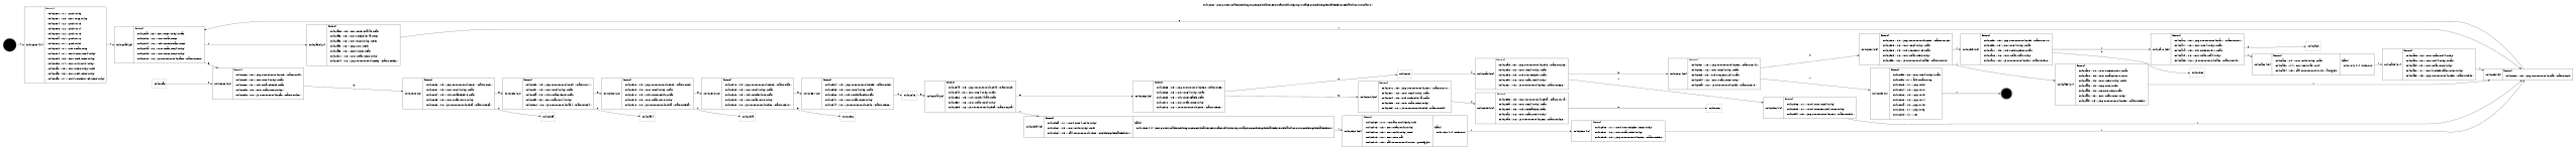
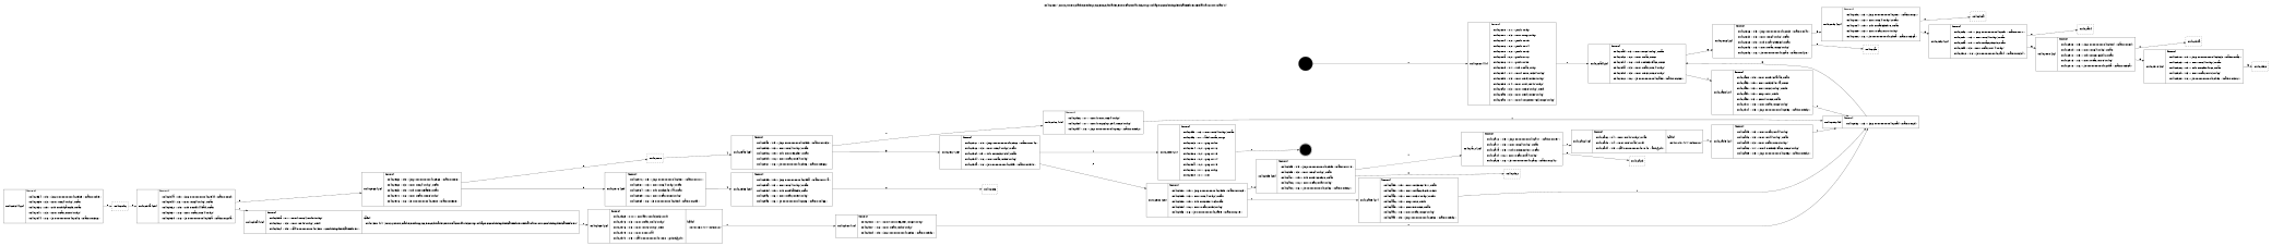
  digraph {
    label="0x402880 (/mnt/c/Users/mathe/Desktop/tcc/POCII/binaries/extr_reactosdllwin32usp10shape.c_combining_lexical_Hebrew_Final-ollvm.out::main(0))"
    labelloc=t
    rankdir=LR
    node [shape=record]
    Entry [fillcolor=black height=0.3 shape=circle style=filled width=0.3]
    n2 [label="{\n     0x402880 [47]\l\n     | [instrs]\l\n     &nbsp;&nbsp;0x402880 \<+1\>: push %rbp\l\n     &nbsp;&nbsp;0x402881 \<+3\>: mov %rsp,%rbp\l\n     &nbsp;&nbsp;0x402884 \<+2\>: push %r15\l\n     &nbsp;&nbsp;0x402886 \<+2\>: push %r14\l\n     &nbsp;&nbsp;0x402888 \<+2\>: push %r13\l\n     &nbsp;&nbsp;0x40288a \<+2\>: push %r12\l\n     &nbsp;&nbsp;0x40288c \<+1\>: push %rbx\l\n     &nbsp;&nbsp;0x40288d \<+7\>: sub $0xa8,%rsp\l\n     &nbsp;&nbsp;0x402894 \<+7\>: movl $0x0,-0x34(%rbp)\l\n     &nbsp;&nbsp;0x40289b \<+3\>: mov %edi,-0x38(%rbp)\l\n     &nbsp;&nbsp;0x40289e \<+4\>: mov %rsi,-0x40(%rbp)\l\n     &nbsp;&nbsp;0x4028a2 \<+3\>: mov -0x38(%rbp),%edi\l\n     &nbsp;&nbsp;0x4028a5 \<+3\>: mov %edi,-0x30(%rbp)\l\n     &nbsp;&nbsp;0x4028a8 \<+7\>: movl $0x2ee0776f,-0x60(%rbp)\l\n  }"]
    n3 [label="{\n     0x4028af [23]\l\n     | [instrs]\l\n     &nbsp;&nbsp;0x4028af \<+3\>: mov -0x60(%rbp),%eax\l\n     &nbsp;&nbsp;0x4028b2 \<+2\>: mov %eax,%ecx\l\n     &nbsp;&nbsp;0x4028b4 \<+6\>: sub $0x9e315ac0,%ecx\l\n     &nbsp;&nbsp;0x4028ba \<+3\>: mov %eax,-0x64(%rbp)\l\n     &nbsp;&nbsp;0x4028bd \<+3\>: mov %ecx,-0x68(%rbp)\l\n     &nbsp;&nbsp;0x4028c0 \<+6\>: je 0000000000402aee \<main+0x26e\>\l\n  }"]
    n4 [label="{\n     0x402aee [27]\l\n     | [instrs]\l\n     &nbsp;&nbsp;0x402aee \<+5\>: mov $0x576da7ae,%eax\l\n     &nbsp;&nbsp;0x402af3 \<+5\>: mov $0xf234814a,%ecx\l\n     &nbsp;&nbsp;0x402af8 \<+3\>: mov -0x2c(%rbp),%edx\l\n     &nbsp;&nbsp;0x402afb \<+3\>: cmp $0x1,%edx\l\n     &nbsp;&nbsp;0x402afe \<+3\>: cmovl %ecx,%eax\l\n     &nbsp;&nbsp;0x402b01 \<+3\>: mov %eax,-0x60(%rbp)\l\n     &nbsp;&nbsp;0x402b04 \<+5\>: jmp 0000000000402e52 \<main+0x5d2\>\l\n  }"]
    n5 [label="{\n     0x4028c6 [22]\l\n     | [instrs]\l\n     &nbsp;&nbsp;0x4028c6 \<+5\>: jmp 00000000004028cb \<main+0x4b\>\l\n     &nbsp;&nbsp;0x4028cb \<+3\>: mov -0x64(%rbp),%eax\l\n     &nbsp;&nbsp;0x4028ce \<+5\>: sub $0xa729933d,%eax\l\n     &nbsp;&nbsp;0x4028d3 \<+3\>: mov %eax,-0x6c(%rbp)\l\n     &nbsp;&nbsp;0x4028d6 \<+6\>: je 0000000000402cae \<main+0x42e\>\l\n  }"]
    n6 [label="{\n     0x402e52 [5]\l\n     | [instrs]\l\n     &nbsp;&nbsp;0x402e52 \<+5\>: jmp 00000000004028af \<main+0x2f\>\l\n  }"]
    n7 [label="{\n     0x402cae\l\n  }" style=dashed]
    n8 [label="{\n     0x4028dc [22]\l\n     | [instrs]\l\n     &nbsp;&nbsp;0x4028dc \<+5\>: jmp 00000000004028e1 \<main+0x61\>\l\n     &nbsp;&nbsp;0x4028e1 \<+3\>: mov -0x64(%rbp),%eax\l\n     &nbsp;&nbsp;0x4028e4 \<+5\>: sub $0xa9335d7e,%eax\l\n     &nbsp;&nbsp;0x4028e9 \<+3\>: mov %eax,-0x70(%rbp)\l\n     &nbsp;&nbsp;0x4028ec \<+6\>: je 0000000000402bea \<main+0x36a\>\l\n  }"]
    n9 [label="{\n     0x402bea\l\n  }" style=dashed]
    n10 [label="{\n     0x4028f2 [22]\l\n     | [instrs]\l\n     &nbsp;&nbsp;0x4028f2 \<+5\>: jmp 00000000004028f7 \<main+0x77\>\l\n     &nbsp;&nbsp;0x4028f7 \<+3\>: mov -0x64(%rbp),%eax\l\n     &nbsp;&nbsp;0x4028fa \<+5\>: sub $0xac615619,%eax\l\n     &nbsp;&nbsp;0x4028ff \<+3\>: mov %eax,-0x74(%rbp)\l\n     &nbsp;&nbsp;0x402902 \<+6\>: je 0000000000402ab4 \<main+0x234\>\l\n  }"]
    Exit [fillcolor=black height=0.3 peripheries=2 shape=circle style=filled width=0.3]
    n12 [label="{\n     0x402ab4\l\n  }" style=dashed]
    n13 [label="{\n     0x402908 [22]\l\n     | [instrs]\l\n     &nbsp;&nbsp;0x402908 \<+5\>: jmp 000000000040290d \<main+0x8d\>\l\n     &nbsp;&nbsp;0x40290d \<+3\>: mov -0x64(%rbp),%eax\l\n     &nbsp;&nbsp;0x402910 \<+5\>: sub $0xc8166b4c,%eax\l\n     &nbsp;&nbsp;0x402915 \<+3\>: mov %eax,-0x78(%rbp)\l\n     &nbsp;&nbsp;0x402918 \<+6\>: je 0000000000402dda \<main+0x55a\>\l\n  }"]
    n14 [label="{\n     0x402b80 [18]\l\n     | [instrs]\l\n     &nbsp;&nbsp;0x402b80 \<+7\>: movl $0x10932fe7,-0x60(%rbp)\l\n     &nbsp;&nbsp;0x402b87 \<+6\>: mov %eax,-0xb8(%rbp)\l\n     &nbsp;&nbsp;0x402b8d \<+5\>: jmp 0000000000402e52 \<main+0x5d2\>\l\n  }"]
    n15 [label="{\n     0x402dda\l\n  }" style=dashed]
    n16 [label="{\n     0x40291e [22]\l\n     | [instrs]\l\n     &nbsp;&nbsp;0x40291e \<+5\>: jmp 0000000000402923 \<main+0xa3\>\l\n     &nbsp;&nbsp;0x402923 \<+3\>: mov -0x64(%rbp),%eax\l\n     &nbsp;&nbsp;0x402926 \<+5\>: sub $0xcf9040ce,%eax\l\n     &nbsp;&nbsp;0x40292b \<+3\>: mov %eax,-0x7c(%rbp)\l\n     &nbsp;&nbsp;0x40292e \<+6\>: je 0000000000402b92 \<main+0x312\>\l\n  }"]
    n17 [label="{\n     0x402b69 [23]\l\n     | [instrs]\l\n     &nbsp;&nbsp;0x402b69 \<+10\>: movabs $0x4030f2,%rdi\l\n     &nbsp;&nbsp;0x402b73 \<+3\>: mov %eax,-0x4c(%rbp)\l\n     &nbsp;&nbsp;0x402b76 \<+3\>: mov -0x4c(%rbp),%esi\l\n     &nbsp;&nbsp;0x402b79 \<+2\>: mov $0x0,%al\l\n     &nbsp;&nbsp;0x402b7b \<+5\>: call 0000000000401030 \<printf@plt\>\l\n     | [calls]\l\n     &nbsp;&nbsp;0x401030 \{1\} (unknown)\l\n  }"]
    n18 [label="{\n     0x402b92\l\n  }" style=dashed]
    n19 [label="{\n     0x402934 [22]\l\n     | [instrs]\l\n     &nbsp;&nbsp;0x402934 \<+5\>: jmp 0000000000402939 \<main+0xb9\>\l\n     &nbsp;&nbsp;0x402939 \<+3\>: mov -0x64(%rbp),%eax\l\n     &nbsp;&nbsp;0x40293c \<+5\>: sub $0xdd2a06d9,%eax\l\n     &nbsp;&nbsp;0x402941 \<+3\>: mov %eax,-0x80(%rbp)\l\n     &nbsp;&nbsp;0x402944 \<+6\>: je 0000000000402e46 \<main+0x5c6\>\l\n  }"]
    n20 [label="{\n     0x402ad9 [21]\l\n     | [instrs]\l\n     &nbsp;&nbsp;0x402ad9 \<+3\>: mov %eax,-0x44(%rbp)\l\n     &nbsp;&nbsp;0x402adc \<+3\>: mov -0x44(%rbp),%eax\l\n     &nbsp;&nbsp;0x402adf \<+3\>: mov %eax,-0x2c(%rbp)\l\n     &nbsp;&nbsp;0x402ae2 \<+7\>: movl $0x9e315ac0,-0x60(%rbp)\l\n     &nbsp;&nbsp;0x402ae9 \<+5\>: jmp 0000000000402e52 \<main+0x5d2\>\l\n  }"]
    n21 [label="{\n     0x402e46\l\n  }" style=dashed]
    n22 [label="{\n     0x402a2b\l\n  }" style=dashed]
    n23 [label="{\n     0x40294a [25]\l\n     | [instrs]\l\n     &nbsp;&nbsp;0x40294a \<+5\>: jmp 000000000040294f \<main+0xcf\>\l\n     &nbsp;&nbsp;0x40294f \<+3\>: mov -0x64(%rbp),%eax\l\n     &nbsp;&nbsp;0x402952 \<+5\>: sub $0xdf144dad,%eax\l\n     &nbsp;&nbsp;0x402957 \<+6\>: mov %eax,-0x84(%rbp)\l\n     &nbsp;&nbsp;0x40295d \<+6\>: je 0000000000402b5a \<main+0x2da\>\l\n  }"]
    n24 [label="{\n     0x402b5a [15]\l\n     | [instrs]\l\n     &nbsp;&nbsp;0x402b5a \<+7\>: movl $0x64,-0x48(%rbp)\l\n     &nbsp;&nbsp;0x402b61 \<+3\>: mov -0x48(%rbp),%edi\l\n     &nbsp;&nbsp;0x402b64 \<+5\>: call 00000000004013e0 \<combining_lexical_Hebrew\>\l\n     | [calls]\l\n     &nbsp;&nbsp;0x4013e0 \{1\} (/mnt/c/Users/mathe/Desktop/tcc/POCII/binaries/extr_reactosdllwin32usp10shape.c_combining_lexical_Hebrew_Final-ollvm.out::combining_lexical_Hebrew)\l\n  }"]
    n25 [label="{\n     0x402963 [25]\l\n     | [instrs]\l\n     &nbsp;&nbsp;0x402963 \<+5\>: jmp 0000000000402968 \<main+0xe8\>\l\n     &nbsp;&nbsp;0x402968 \<+3\>: mov -0x64(%rbp),%eax\l\n     &nbsp;&nbsp;0x40296b \<+5\>: sub $0xe1c5aef8,%eax\l\n     &nbsp;&nbsp;0x402970 \<+6\>: mov %eax,-0x88(%rbp)\l\n     &nbsp;&nbsp;0x402976 \<+6\>: je 0000000000402e0e \<main+0x58e\>\l\n  }"]
    n26 [label="{\n     0x402acc [13]\l\n     | [instrs]\l\n     &nbsp;&nbsp;0x402acc \<+4\>: mov -0x40(%rbp),%rax\l\n     &nbsp;&nbsp;0x402ad0 \<+4\>: mov 0x8(%rax),%rdi\l\n     &nbsp;&nbsp;0x402ad4 \<+5\>: call 0000000000401040 \<atoi@plt\>\l\n     | [calls]\l\n     &nbsp;&nbsp;0x401040 \{1\} (unknown)\l\n  }"]
    n27 [label="{\n     0x402e0e\l\n  }" style=dashed]
    n28 [label="{\n     0x40297c [25]\l\n     | [instrs]\l\n     &nbsp;&nbsp;0x40297c \<+5\>: jmp 0000000000402981 \<main+0x101\>\l\n     &nbsp;&nbsp;0x402981 \<+3\>: mov -0x64(%rbp),%eax\l\n     &nbsp;&nbsp;0x402984 \<+5\>: sub $0xf234814a,%eax\l\n     &nbsp;&nbsp;0x402989 \<+6\>: mov %eax,-0x8c(%rbp)\l\n     &nbsp;&nbsp;0x40298f \<+6\>: je 0000000000402b3f \<main+0x2bf\>\l\n  }"]
    n29 [label="{\n     0x402a12 [25]\l\n     | [instrs]\l\n     &nbsp;&nbsp;0x402a12 \<+5\>: jmp 0000000000402a17 \<main+0x197\>\l\n     &nbsp;&nbsp;0x402a17 \<+3\>: mov -0x64(%rbp),%eax\l\n     &nbsp;&nbsp;0x402a1a \<+5\>: sub $0x388c7511,%eax\l\n     &nbsp;&nbsp;0x402a1f \<+6\>: mov %eax,-0xa4(%rbp)\l\n     &nbsp;&nbsp;0x402a25 \<+6\>: je 0000000000402acc \<main+0x24c\>\l\n  }"]
    n30 [label="{\n     0x4029ae [25]\l\n     | [instrs]\l\n     &nbsp;&nbsp;0x4029ae \<+5\>: jmp 00000000004029b3 \<main+0x133\>\l\n     &nbsp;&nbsp;0x4029b3 \<+3\>: mov -0x64(%rbp),%eax\l\n     &nbsp;&nbsp;0x4029b6 \<+5\>: sub $0x10932fe7,%eax\l\n     &nbsp;&nbsp;0x4029bb \<+6\>: mov %eax,-0x94(%rbp)\l\n     &nbsp;&nbsp;0x4029c1 \<+6\>: je 0000000000402de6 \<main+0x566\>\l\n  }"]
    n31 [label="{\n     0x402995 [25]\l\n     | [instrs]\l\n     &nbsp;&nbsp;0x402995 \<+5\>: jmp 000000000040299a \<main+0x11a\>\l\n     &nbsp;&nbsp;0x40299a \<+3\>: mov -0x64(%rbp),%eax\l\n     &nbsp;&nbsp;0x40299d \<+5\>: sub $0x5bab539,%eax\l\n     &nbsp;&nbsp;0x4029a2 \<+6\>: mov %eax,-0x90(%rbp)\l\n     &nbsp;&nbsp;0x4029a8 \<+6\>: je 0000000000402ce6 \<main+0x466\>\l\n  }"]
    n32 [label="{\n     0x402d82\l\n  }" style=dashed]
    n33 [label="{\n     0x402ce6\l\n  }" style=dashed]
    n34 [label="{\n     0x402de6 [19]\l\n     | [instrs]\l\n     &nbsp;&nbsp;0x402de6 \<+7\>: movl $0x0,-0x34(%rbp)\l\n     &nbsp;&nbsp;0x402ded \<+7\>: movl $0x26b27294,-0x60(%rbp)\l\n     &nbsp;&nbsp;0x402df4 \<+5\>: jmp 0000000000402e52 \<main+0x5d2\>\l\n  }"]
    n35 [label="{\n     0x4029c7 [25]\l\n     | [instrs]\l\n     &nbsp;&nbsp;0x4029c7 \<+5\>: jmp 00000000004029cc \<main+0x14c\>\l\n     &nbsp;&nbsp;0x4029cc \<+3\>: mov -0x64(%rbp),%eax\l\n     &nbsp;&nbsp;0x4029cf \<+5\>: sub $0x26b27294,%eax\l\n     &nbsp;&nbsp;0x4029d4 \<+6\>: mov %eax,-0x98(%rbp)\l\n     &nbsp;&nbsp;0x4029da \<+6\>: je 0000000000402df9 \<main+0x579\>\l\n  }"]
    n36 [label="{\n     0x402df9 [21]\l\n     | [instrs]\l\n     &nbsp;&nbsp;0x402df9 \<+3\>: mov -0x34(%rbp),%eax\l\n     &nbsp;&nbsp;0x402dfc \<+7\>: add $0xa8,%rsp\l\n     &nbsp;&nbsp;0x402e03 \<+1\>: pop %rbx\l\n     &nbsp;&nbsp;0x402e04 \<+2\>: pop %r12\l\n     &nbsp;&nbsp;0x402e06 \<+2\>: pop %r13\l\n     &nbsp;&nbsp;0x402e08 \<+2\>: pop %r14\l\n     &nbsp;&nbsp;0x402e0a \<+2\>: pop %r15\l\n     &nbsp;&nbsp;0x402e0c \<+1\>: pop %rbp\l\n     &nbsp;&nbsp;0x402e0d \<+1\>: ret\l\n  }"]
    n37 [label="{\n     0x4029e0 [25]\l\n     | [instrs]\l\n     &nbsp;&nbsp;0x4029e0 \<+5\>: jmp 00000000004029e5 \<main+0x165\>\l\n     &nbsp;&nbsp;0x4029e5 \<+3\>: mov -0x64(%rbp),%eax\l\n     &nbsp;&nbsp;0x4029e8 \<+5\>: sub $0x2ee0776f,%eax\l\n     &nbsp;&nbsp;0x4029ed \<+6\>: mov %eax,-0x9c(%rbp)\l\n     &nbsp;&nbsp;0x4029f3 \<+6\>: je 0000000000402a99 \<main+0x219\>\l\n  }"]
    n38 [label="{\n     0x4029f9 [25]\l\n     | [instrs]\l\n     &nbsp;&nbsp;0x4029f9 \<+5\>: jmp 00000000004029fe \<main+0x17e\>\l\n     &nbsp;&nbsp;0x4029fe \<+3\>: mov -0x64(%rbp),%eax\l\n     &nbsp;&nbsp;0x402a01 \<+5\>: sub $0x37c28520,%eax\l\n     &nbsp;&nbsp;0x402a06 \<+6\>: mov %eax,-0xa0(%rbp)\l\n     &nbsp;&nbsp;0x402a0c \<+6\>: je 0000000000402d82 \<main+0x502\>\l\n  }"]
    n39 [label="{\n     0x402a99 [27]\l\n     | [instrs]\l\n     &nbsp;&nbsp;0x402a99 \<+5\>: mov $0x388c7511,%eax\l\n     &nbsp;&nbsp;0x402a9e \<+5\>: mov $0xac615619,%ecx\l\n     &nbsp;&nbsp;0x402aa3 \<+3\>: mov -0x30(%rbp),%edx\l\n     &nbsp;&nbsp;0x402aa6 \<+3\>: cmp $0x2,%edx\l\n     &nbsp;&nbsp;0x402aa9 \<+3\>: cmovne %ecx,%eax\l\n     &nbsp;&nbsp;0x402aac \<+3\>: mov %eax,-0x60(%rbp)\l\n     &nbsp;&nbsp;0x402aaf \<+5\>: jmp 0000000000402e52 \<main+0x5d2\>\l\n  }"]
    Entry -> n2 [label=" 1"]
    n2 -> n3 [label=" 1"]
    n3 -> n4 [label=" 1"]
    n3 -> n5 [label=" 6"]
    n4 -> n6 [label=" 1"]
-   n7 -> n5 [label=" 0"]
+   n5 -> n7 [label=" 0"]
    n5 -> n8 [label=" 6"]
    n6 -> n3 [label=" 6"]
    n8 -> n9 [label=" 0"]
    n8 -> n10 [label=" 6"]
    n10 -> n12 [label=" 0"]
    n10 -> n13 [label=" 6"]
    n13 -> n15 [label=" 0"]
    n13 -> n16 [label=" 6"]
    n14 -> n6 [label=" 1"]
    n16 -> n18 [label=" 5"]
-   n16 -> n19 [label=" 6"]
    n17 -> n14 [label=" 1"]
    n19 -> n21 [label=" 0"]
    n20 -> n6 [label=" 1"]
    n21 -> n23 [label=" 6"]
    n23 -> n24 [label=" 1"]
    n23 -> n25 [label=" 5"]
    n24 -> n17 [label=" 1"]
    n25 -> n27 [label=" 0"]
    n25 -> n28 [label=" 5"]
    n26 -> n20 [label=" 1"]
    n27 -> n30 [label=" 4"]
    n28 -> n31 [label=" 4"]
    n29 -> n22 [label=" 0"]
    n29 -> n26 [label=" 1"]
    n30 -> n34 [label=" 1"]
    n30 -> n35 [label=" 3"]
    n31 -> n33 [label=" 0"]
    n34 -> n6 [label=" 1"]
    n35 -> n36 [label=" 1"]
    n35 -> n37 [label=" 2"]
    n36 -> Exit [label=" 1"]
    n37 -> n38 [label=" 1"]
    n37 -> n39 [label=" 1"]
    n38 -> n29 [label=" 1"]
    n38 -> n32 [label=" 0"]
    n39 -> n6 [label=" 1"]
  }
